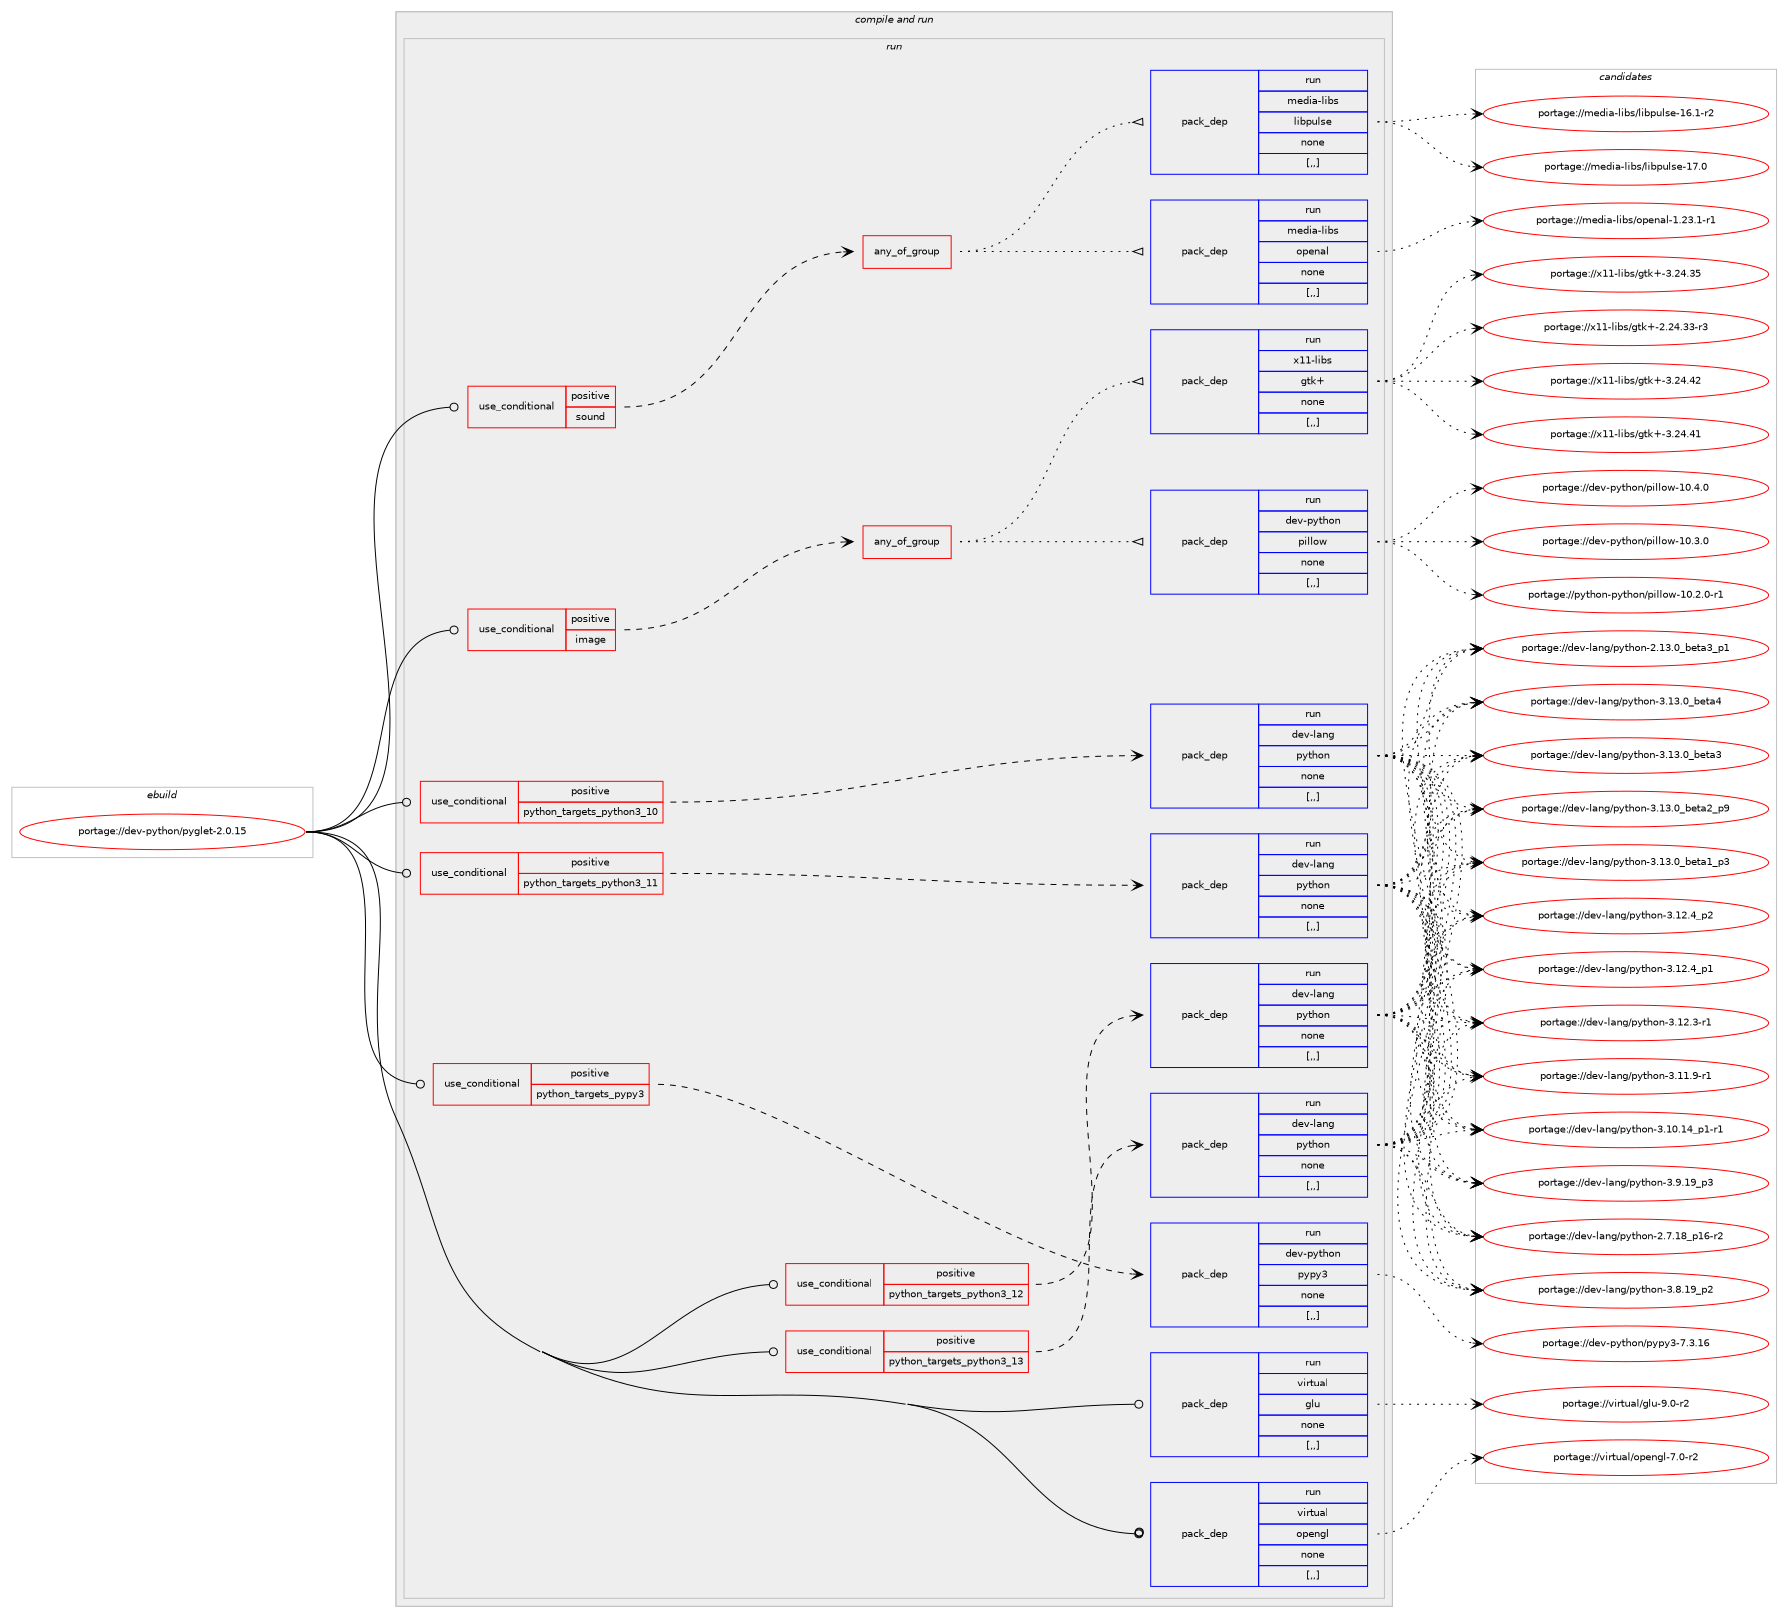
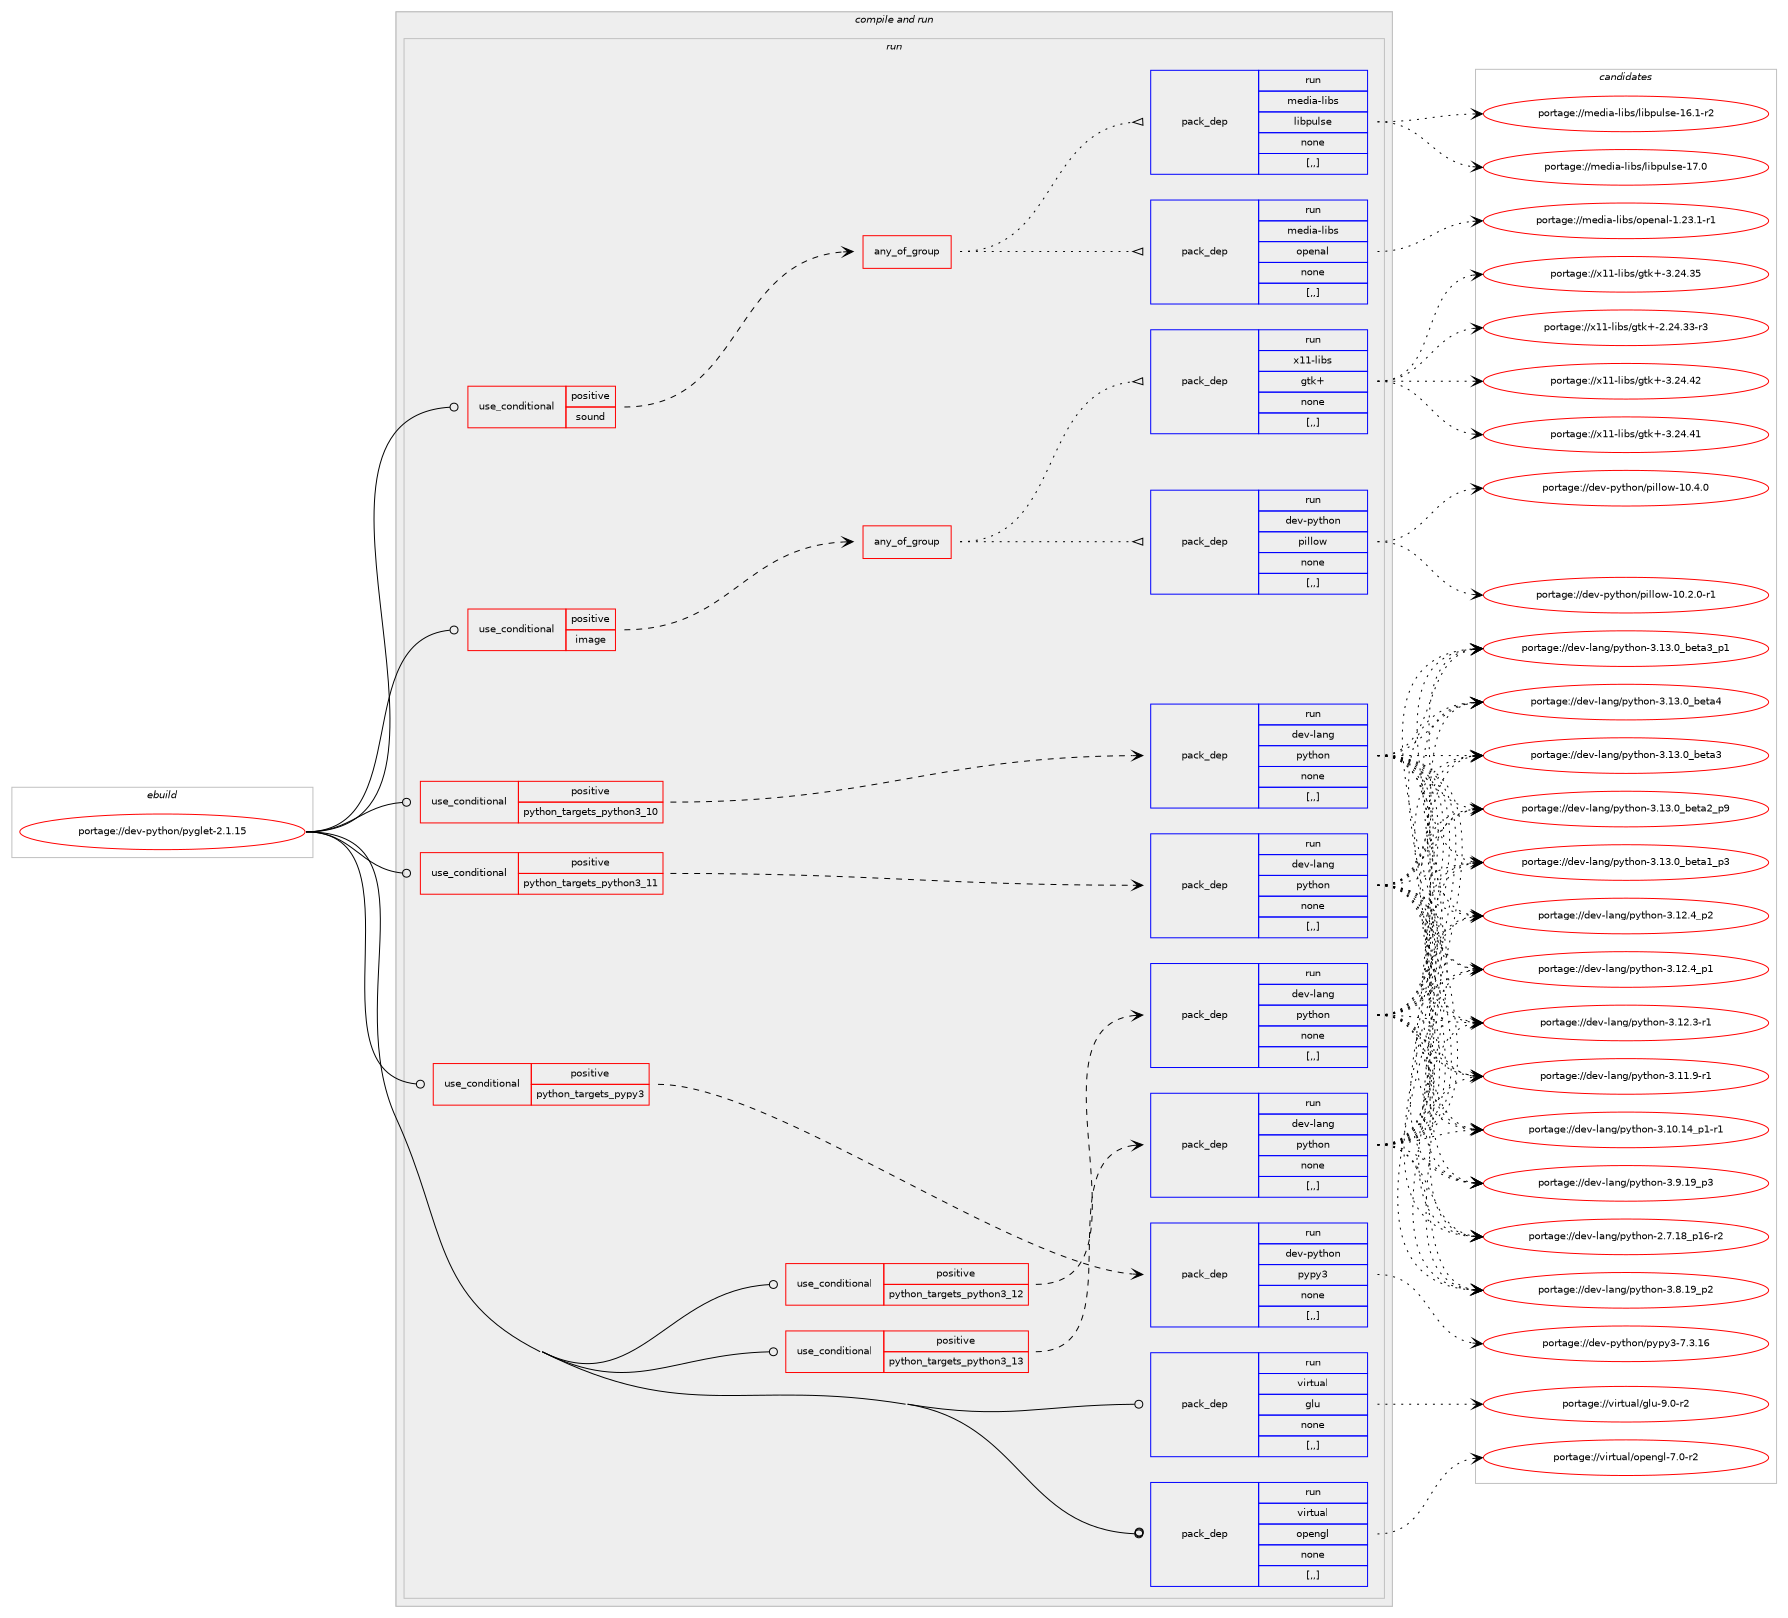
  digraph {
    compound=true
    concentrate=true
    fontname=Helvetica
    fontsize=10
    newrank=true
    rankdir=LR
    ranksep=1.5
    node [color=red fontname=Helvetica fontsize=10]
    edge [arrowhead=vee headport=w style=dotted tailport=e weight=100]
-   n1 [label="portage://dev-python/pyglet-2.0.15" width=4]
+   n1 [label="portage://dev-python/pyglet-2.1.15" width=4]
    n2 [color=blue label=<<TABLE BORDER="0" CELLBORDER="1" CELLSPACING="0" CELLPADDING="4" WIDTH="220"><TR><TD ROWSPAN="6" CELLPADDING="30">pack_dep</TD></TR><TR><TD WIDTH="110">run</TD></TR><TR><TD>dev-python</TD></TR><TR><TD>pillow</TD></TR><TR><TD>none</TD></TR><TR><TD>[,,]</TD></TR></TABLE>> shape=none]
    n3 [color=blue label=<<TABLE BORDER="0" CELLBORDER="1" CELLSPACING="0" CELLPADDING="4" WIDTH="220"><TR><TD ROWSPAN="6" CELLPADDING="30">pack_dep</TD></TR><TR><TD WIDTH="110">run</TD></TR><TR><TD>x11-libs</TD></TR><TR><TD>gtk+</TD></TR><TR><TD>none</TD></TR><TR><TD>[,,]</TD></TR></TABLE>> shape=none]
    n4 [label=<<TABLE BORDER="0" CELLBORDER="1" CELLSPACING="0" CELLPADDING="4"><TR><TD CELLPADDING="10">any_of_group</TD></TR></TABLE>> shape=none]
    n5 [label=<<TABLE BORDER="0" CELLBORDER="1" CELLSPACING="0" CELLPADDING="4"><TR><TD ROWSPAN="3" CELLPADDING="10">use_conditional</TD></TR><TR><TD>positive</TD></TR><TR><TD>image</TD></TR></TABLE>> shape=none]
    n6 [color=blue label=<<TABLE BORDER="0" CELLBORDER="1" CELLSPACING="0" CELLPADDING="4" WIDTH="220"><TR><TD ROWSPAN="6" CELLPADDING="30">pack_dep</TD></TR><TR><TD WIDTH="110">run</TD></TR><TR><TD>dev-python</TD></TR><TR><TD>pypy3</TD></TR><TR><TD>none</TD></TR><TR><TD>[,,]</TD></TR></TABLE>> shape=none]
    n7 [label=<<TABLE BORDER="0" CELLBORDER="1" CELLSPACING="0" CELLPADDING="4"><TR><TD ROWSPAN="3" CELLPADDING="10">use_conditional</TD></TR><TR><TD>positive</TD></TR><TR><TD>python_targets_pypy3</TD></TR></TABLE>> shape=none]
    n8 [color=blue label=<<TABLE BORDER="0" CELLBORDER="1" CELLSPACING="0" CELLPADDING="4" WIDTH="220"><TR><TD ROWSPAN="6" CELLPADDING="30">pack_dep</TD></TR><TR><TD WIDTH="110">run</TD></TR><TR><TD>dev-lang</TD></TR><TR><TD>python</TD></TR><TR><TD>none</TD></TR><TR><TD>[,,]</TD></TR></TABLE>> shape=none]
    n9 [label=<<TABLE BORDER="0" CELLBORDER="1" CELLSPACING="0" CELLPADDING="4"><TR><TD ROWSPAN="3" CELLPADDING="10">use_conditional</TD></TR><TR><TD>positive</TD></TR><TR><TD>python_targets_python3_10</TD></TR></TABLE>> shape=none]
    n10 [color=blue label=<<TABLE BORDER="0" CELLBORDER="1" CELLSPACING="0" CELLPADDING="4" WIDTH="220"><TR><TD ROWSPAN="6" CELLPADDING="30">pack_dep</TD></TR><TR><TD WIDTH="110">run</TD></TR><TR><TD>dev-lang</TD></TR><TR><TD>python</TD></TR><TR><TD>none</TD></TR><TR><TD>[,,]</TD></TR></TABLE>> shape=none]
    n11 [label=<<TABLE BORDER="0" CELLBORDER="1" CELLSPACING="0" CELLPADDING="4"><TR><TD ROWSPAN="3" CELLPADDING="10">use_conditional</TD></TR><TR><TD>positive</TD></TR><TR><TD>python_targets_python3_11</TD></TR></TABLE>> shape=none]
    n12 [color=blue label=<<TABLE BORDER="0" CELLBORDER="1" CELLSPACING="0" CELLPADDING="4" WIDTH="220"><TR><TD ROWSPAN="6" CELLPADDING="30">pack_dep</TD></TR><TR><TD WIDTH="110">run</TD></TR><TR><TD>dev-lang</TD></TR><TR><TD>python</TD></TR><TR><TD>none</TD></TR><TR><TD>[,,]</TD></TR></TABLE>> shape=none]
    n13 [label=<<TABLE BORDER="0" CELLBORDER="1" CELLSPACING="0" CELLPADDING="4"><TR><TD ROWSPAN="3" CELLPADDING="10">use_conditional</TD></TR><TR><TD>positive</TD></TR><TR><TD>python_targets_python3_12</TD></TR></TABLE>> shape=none]
    n14 [color=blue label=<<TABLE BORDER="0" CELLBORDER="1" CELLSPACING="0" CELLPADDING="4" WIDTH="220"><TR><TD ROWSPAN="6" CELLPADDING="30">pack_dep</TD></TR><TR><TD WIDTH="110">run</TD></TR><TR><TD>dev-lang</TD></TR><TR><TD>python</TD></TR><TR><TD>none</TD></TR><TR><TD>[,,]</TD></TR></TABLE>> shape=none]
    n15 [label=<<TABLE BORDER="0" CELLBORDER="1" CELLSPACING="0" CELLPADDING="4"><TR><TD ROWSPAN="3" CELLPADDING="10">use_conditional</TD></TR><TR><TD>positive</TD></TR><TR><TD>python_targets_python3_13</TD></TR></TABLE>> shape=none]
    n16 [color=blue label=<<TABLE BORDER="0" CELLBORDER="1" CELLSPACING="0" CELLPADDING="4" WIDTH="220"><TR><TD ROWSPAN="6" CELLPADDING="30">pack_dep</TD></TR><TR><TD WIDTH="110">run</TD></TR><TR><TD>media-libs</TD></TR><TR><TD>libpulse</TD></TR><TR><TD>none</TD></TR><TR><TD>[,,]</TD></TR></TABLE>> shape=none]
    n17 [color=blue label=<<TABLE BORDER="0" CELLBORDER="1" CELLSPACING="0" CELLPADDING="4" WIDTH="220"><TR><TD ROWSPAN="6" CELLPADDING="30">pack_dep</TD></TR><TR><TD WIDTH="110">run</TD></TR><TR><TD>media-libs</TD></TR><TR><TD>openal</TD></TR><TR><TD>none</TD></TR><TR><TD>[,,]</TD></TR></TABLE>> shape=none]
    n18 [label=<<TABLE BORDER="0" CELLBORDER="1" CELLSPACING="0" CELLPADDING="4"><TR><TD CELLPADDING="10">any_of_group</TD></TR></TABLE>> shape=none]
    n19 [label=<<TABLE BORDER="0" CELLBORDER="1" CELLSPACING="0" CELLPADDING="4"><TR><TD ROWSPAN="3" CELLPADDING="10">use_conditional</TD></TR><TR><TD>positive</TD></TR><TR><TD>sound</TD></TR></TABLE>> shape=none]
    n20 [color=blue label=<<TABLE BORDER="0" CELLBORDER="1" CELLSPACING="0" CELLPADDING="4" WIDTH="220"><TR><TD ROWSPAN="6" CELLPADDING="30">pack_dep</TD></TR><TR><TD WIDTH="110">run</TD></TR><TR><TD>virtual</TD></TR><TR><TD>glu</TD></TR><TR><TD>none</TD></TR><TR><TD>[,,]</TD></TR></TABLE>> shape=none]
    n21 [color=blue label=<<TABLE BORDER="0" CELLBORDER="1" CELLSPACING="0" CELLPADDING="4" WIDTH="220"><TR><TD ROWSPAN="6" CELLPADDING="30">pack_dep</TD></TR><TR><TD WIDTH="110">run</TD></TR><TR><TD>virtual</TD></TR><TR><TD>opengl</TD></TR><TR><TD>none</TD></TR><TR><TD>[,,]</TD></TR></TABLE>> shape=none]
    n22 [label="portage://x11-libs/gtk+-3.24.42" width=4]
    n23 [label="portage://x11-libs/gtk+-3.24.41" width=4]
    n24 [label="portage://x11-libs/gtk+-3.24.35" width=4]
    n25 [label="portage://x11-libs/gtk+-2.24.33-r3" width=4]
    n26 [label="portage://dev-python/pillow-10.4.0" width=4]
-   n27 [label="portage://dev-python/pillow-10.3.0" width=4]
-   n28 [label="portage://python-python/pillow-10.2.0-r1" width=4]
+   n28 [label="portage://dev-python/pillow-10.2.0-r1" width=4]
    n29 [label="portage://dev-python/pypy3-7.3.16" width=4]
    n30 [label="portage://dev-lang/python-3.13.0_beta4" width=4]
-   n31 [label="portage://dev-lang/python-2.13.0_beta3_p1" width=4]
+   n31 [label="portage://dev-lang/python-3.13.0_beta3_p1" width=4]
    n32 [label="portage://dev-lang/python-3.13.0_beta3" width=4]
    n33 [label="portage://dev-lang/python-3.13.0_beta2_p9" width=4]
    n34 [label="portage://dev-lang/python-3.13.0_beta1_p3" width=4]
    n35 [label="portage://dev-lang/python-3.12.4_p2" width=4]
    n36 [label="portage://dev-lang/python-3.12.4_p1" width=4]
    n37 [label="portage://dev-lang/python-3.12.3-r1" width=4]
    n38 [label="portage://dev-lang/python-3.11.9-r1" width=4]
    n39 [label="portage://dev-lang/python-3.10.14_p1-r1" width=4]
    n40 [label="portage://dev-lang/python-3.9.19_p3" width=4]
    n41 [label="portage://dev-lang/python-3.8.19_p2" width=4]
    n42 [label="portage://dev-lang/python-2.7.18_p16-r2" width=4]
    n43 [label="portage://media-libs/libpulse-17.0" width=4]
    n44 [label="portage://media-libs/libpulse-16.1-r2" width=4]
    n45 [label="portage://media-libs/openal-1.23.1-r1" width=4]
    n46 [label="portage://virtual/glu-9.0-r2" width=4]
    n47 [label="portage://virtual/opengl-7.0-r2" width=4]
    subgraph cluster_1 {
      color=gray
      label=<<i>ebuild</i>>
      n1
    }
    subgraph cluster_2 {
      color=gray
      label=<<i>dependencies</i>>
      subgraph cluster_3 {
        color=gray
        fillcolor="#eeeeee"
        label=<<i>compile</i>>
        style=filled
      }
      subgraph cluster_4 {
        color=gray
        fillcolor="#eeeeee"
        label=<<i>compile and run</i>>
        style=filled
      }
      subgraph cluster_5 {
        color=gray
        fillcolor="#eeeeee"
        label=<<i>run</i>>
        style=filled
        subgraph sub_6 {
          color=gray
          fillcolor="#eeeeee"
          label=<<i>run</i>>
          style=filled
          n5
          subgraph sub_7 {
            color=gray
            fillcolor="#eeeeee"
            label=<<i>run</i>>
            style=filled
            n4
            subgraph sub_8 {
              color=gray
              fillcolor="#eeeeee"
              label=<<i>run</i>>
              style=filled
              n2
            }
            subgraph sub_9 {
              color=gray
              fillcolor="#eeeeee"
              label=<<i>run</i>>
              style=filled
              n3
            }
          }
        }
        subgraph sub_10 {
          color=gray
          fillcolor="#eeeeee"
          label=<<i>run</i>>
          style=filled
          n7
          subgraph sub_11 {
            color=gray
            fillcolor="#eeeeee"
            label=<<i>run</i>>
            style=filled
            n6
          }
        }
        subgraph sub_12 {
          color=gray
          fillcolor="#eeeeee"
          label=<<i>run</i>>
          style=filled
          n9
          subgraph sub_13 {
            color=gray
            fillcolor="#eeeeee"
            label=<<i>run</i>>
            style=filled
            n8
          }
        }
        subgraph sub_14 {
          color=gray
          fillcolor="#eeeeee"
          label=<<i>run</i>>
          style=filled
          n11
          subgraph sub_15 {
            color=gray
            fillcolor="#eeeeee"
            label=<<i>run</i>>
            style=filled
            n10
          }
        }
        subgraph sub_16 {
          color=gray
          fillcolor="#eeeeee"
          label=<<i>run</i>>
          style=filled
          n13
          subgraph sub_17 {
            color=gray
            fillcolor="#eeeeee"
            label=<<i>run</i>>
            style=filled
            n12
          }
        }
        subgraph sub_18 {
          color=gray
          fillcolor="#eeeeee"
          label=<<i>run</i>>
          style=filled
          n15
          subgraph sub_19 {
            color=gray
            fillcolor="#eeeeee"
            label=<<i>run</i>>
            style=filled
            n14
          }
        }
        subgraph sub_20 {
          color=gray
          fillcolor="#eeeeee"
          label=<<i>run</i>>
          style=filled
          n19
          subgraph sub_21 {
            color=gray
            fillcolor="#eeeeee"
            label=<<i>run</i>>
            style=filled
            n18
            subgraph sub_22 {
              color=gray
              fillcolor="#eeeeee"
              label=<<i>run</i>>
              style=filled
              n16
            }
            subgraph sub_23 {
              color=gray
              fillcolor="#eeeeee"
              label=<<i>run</i>>
              style=filled
              n17
            }
          }
        }
        subgraph sub_24 {
          color=gray
          fillcolor="#eeeeee"
          label=<<i>run</i>>
          style=filled
          n20
        }
        subgraph sub_25 {
          color=gray
          fillcolor="#eeeeee"
          label=<<i>run</i>>
          style=filled
          n21
        }
      }
    }
    subgraph cluster_26 {
      color=gray
      label=<<i>candidates</i>>
      rank=same
      subgraph sub_27 {
        color=black
        label=<<i>candidates</i>>
        nodesep=1
        rank=same
        n22
        n23
        n24
        n25
      }
      subgraph sub_28 {
        color=black
        label=<<i>candidates</i>>
        nodesep=1
        rank=same
        n26
-       n27
        n28
      }
      subgraph sub_29 {
        color=black
        label=<<i>candidates</i>>
        nodesep=1
        rank=same
        n29
      }
      subgraph sub_30 {
        color=black
        label=<<i>candidates</i>>
        nodesep=1
        rank=same
        n30
        n31
        n32
        n33
        n34
        n35
        n36
        n37
        n38
        n39
        n40
        n41
        n42
      }
      subgraph sub_31 {
        color=black
        label=<<i>candidates</i>>
        nodesep=1
        rank=same
        n30
        n31
        n32
        n33
        n34
        n35
        n36
        n37
        n38
        n39
        n40
        n41
        n42
      }
      subgraph sub_32 {
        color=black
        label=<<i>candidates</i>>
        nodesep=1
        rank=same
        n30
        n31
        n32
        n33
        n34
        n35
        n36
        n37
        n38
        n39
        n40
        n41
        n42
      }
      subgraph sub_33 {
        color=black
        label=<<i>candidates</i>>
        nodesep=1
        rank=same
        n30
        n31
        n32
        n33
        n34
        n35
        n36
        n37
        n38
        n39
        n40
        n41
        n42
      }
      subgraph sub_34 {
        color=black
        label=<<i>candidates</i>>
        nodesep=1
        rank=same
        n43
        n44
      }
      subgraph sub_35 {
        color=black
        label=<<i>candidates</i>>
        nodesep=1
        rank=same
        n45
      }
      subgraph sub_36 {
        color=black
        label=<<i>candidates</i>>
        nodesep=1
        rank=same
        n46
      }
      subgraph sub_37 {
        color=black
        label=<<i>candidates</i>>
        nodesep=1
        rank=same
        n47
      }
    }
    n1 -> n5 [arrowhead=odot style=solid weight=20]
    n1 -> n7 [arrowhead=odot style=solid weight=20]
    n1 -> n9 [arrowhead=odot style=solid weight=20]
    n1 -> n11 [arrowhead=odot style=solid weight=20]
    n1 -> n13 [arrowhead=odot style=solid weight=20]
    n1 -> n15 [arrowhead=odot style=solid weight=20]
    n1 -> n19 [arrowhead=odot style=solid weight=20]
    n1 -> n20 [arrowhead=odot style=solid weight=20]
    n1 -> n21 [arrowhead=odot style=solid weight=20]
    n2 -> n26
-   n2 -> n27
    n2 -> n28
    n3 -> n22
    n3 -> n23
    n3 -> n24
    n3 -> n25
    n4 -> n2 [arrowhead=oinv weight=20]
    n4 -> n3 [arrowhead=oinv weight=20]
    n5 -> n4 [style=dashed weight=20]
    n6 -> n29
    n7 -> n6 [style=dashed weight=20]
    n8 -> n30
    n8 -> n31
    n8 -> n32
    n8 -> n33
    n8 -> n34
    n8 -> n35
    n8 -> n36
    n8 -> n37
    n8 -> n38
    n8 -> n39
    n8 -> n40
    n8 -> n41
    n8 -> n42
    n9 -> n8 [style=dashed weight=20]
    n10 -> n30
    n10 -> n31
    n10 -> n32
    n10 -> n33
    n10 -> n34
    n10 -> n35
    n10 -> n36
    n10 -> n37
    n10 -> n38
    n10 -> n39
    n10 -> n40
    n10 -> n41
    n10 -> n42
    n11 -> n10 [style=dashed weight=20]
    n12 -> n30
    n12 -> n31
    n12 -> n32
    n12 -> n33
    n12 -> n34
    n12 -> n35
    n12 -> n36
    n12 -> n37
    n12 -> n38
    n12 -> n39
    n12 -> n40
    n12 -> n41
    n12 -> n42
    n13 -> n12 [style=dashed weight=20]
    n14 -> n30
    n14 -> n31
    n14 -> n32
    n14 -> n33
    n14 -> n34
    n14 -> n35
    n14 -> n36
    n14 -> n37
    n14 -> n38
    n14 -> n39
    n14 -> n40
    n14 -> n41
    n14 -> n42
    n15 -> n14 [style=dashed weight=20]
    n16 -> n43
    n16 -> n44
    n17 -> n45
    n18 -> n16 [arrowhead=oinv weight=20]
    n18 -> n17 [arrowhead=oinv weight=20]
    n19 -> n18 [style=dashed weight=20]
    n20 -> n46
    n21 -> n47
  }
